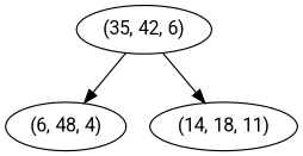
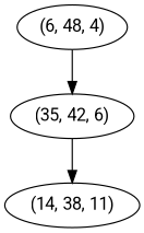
  digraph {
    fontname=Roboto
    node [fontname=Roboto]
    edge [fontname=Roboto]
    "(6, 48, 4)"
    "(35, 42, 6)"
-   "(14, 18, 11)"
-   "(35, 42, 6)" -> "(6, 48, 4)"
+   "(14, 18, 11)" [label="(14, 38, 11)"]
+   "(6, 48, 4)" -> "(35, 42, 6)"
    "(35, 42, 6)" -> "(14, 18, 11)"
  }
